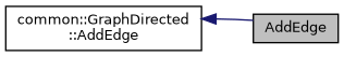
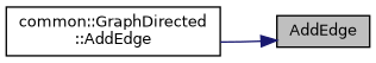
  digraph {
    rankdir=RL
    node [color=black fontname=Helvetica fontsize=10 shape=record]
    n1 [fillcolor=grey75 fontcolor=black height=0.2 label=AddEdge style=filled width=0.4]
    n2 [height=0.2 label="common::GraphDirected\l::AddEdge" width=0.4]
-   n2 -> n1 [color=midnightblue dir=back fontname=Helvetica fontsize=10 labelfontname=Helvetica labelfontsize=10 style=solid]
+   n1 -> n2 [color=midnightblue dir=back fontname=Helvetica fontsize=10 labelfontname=Helvetica labelfontsize=10 style=solid]
  }
